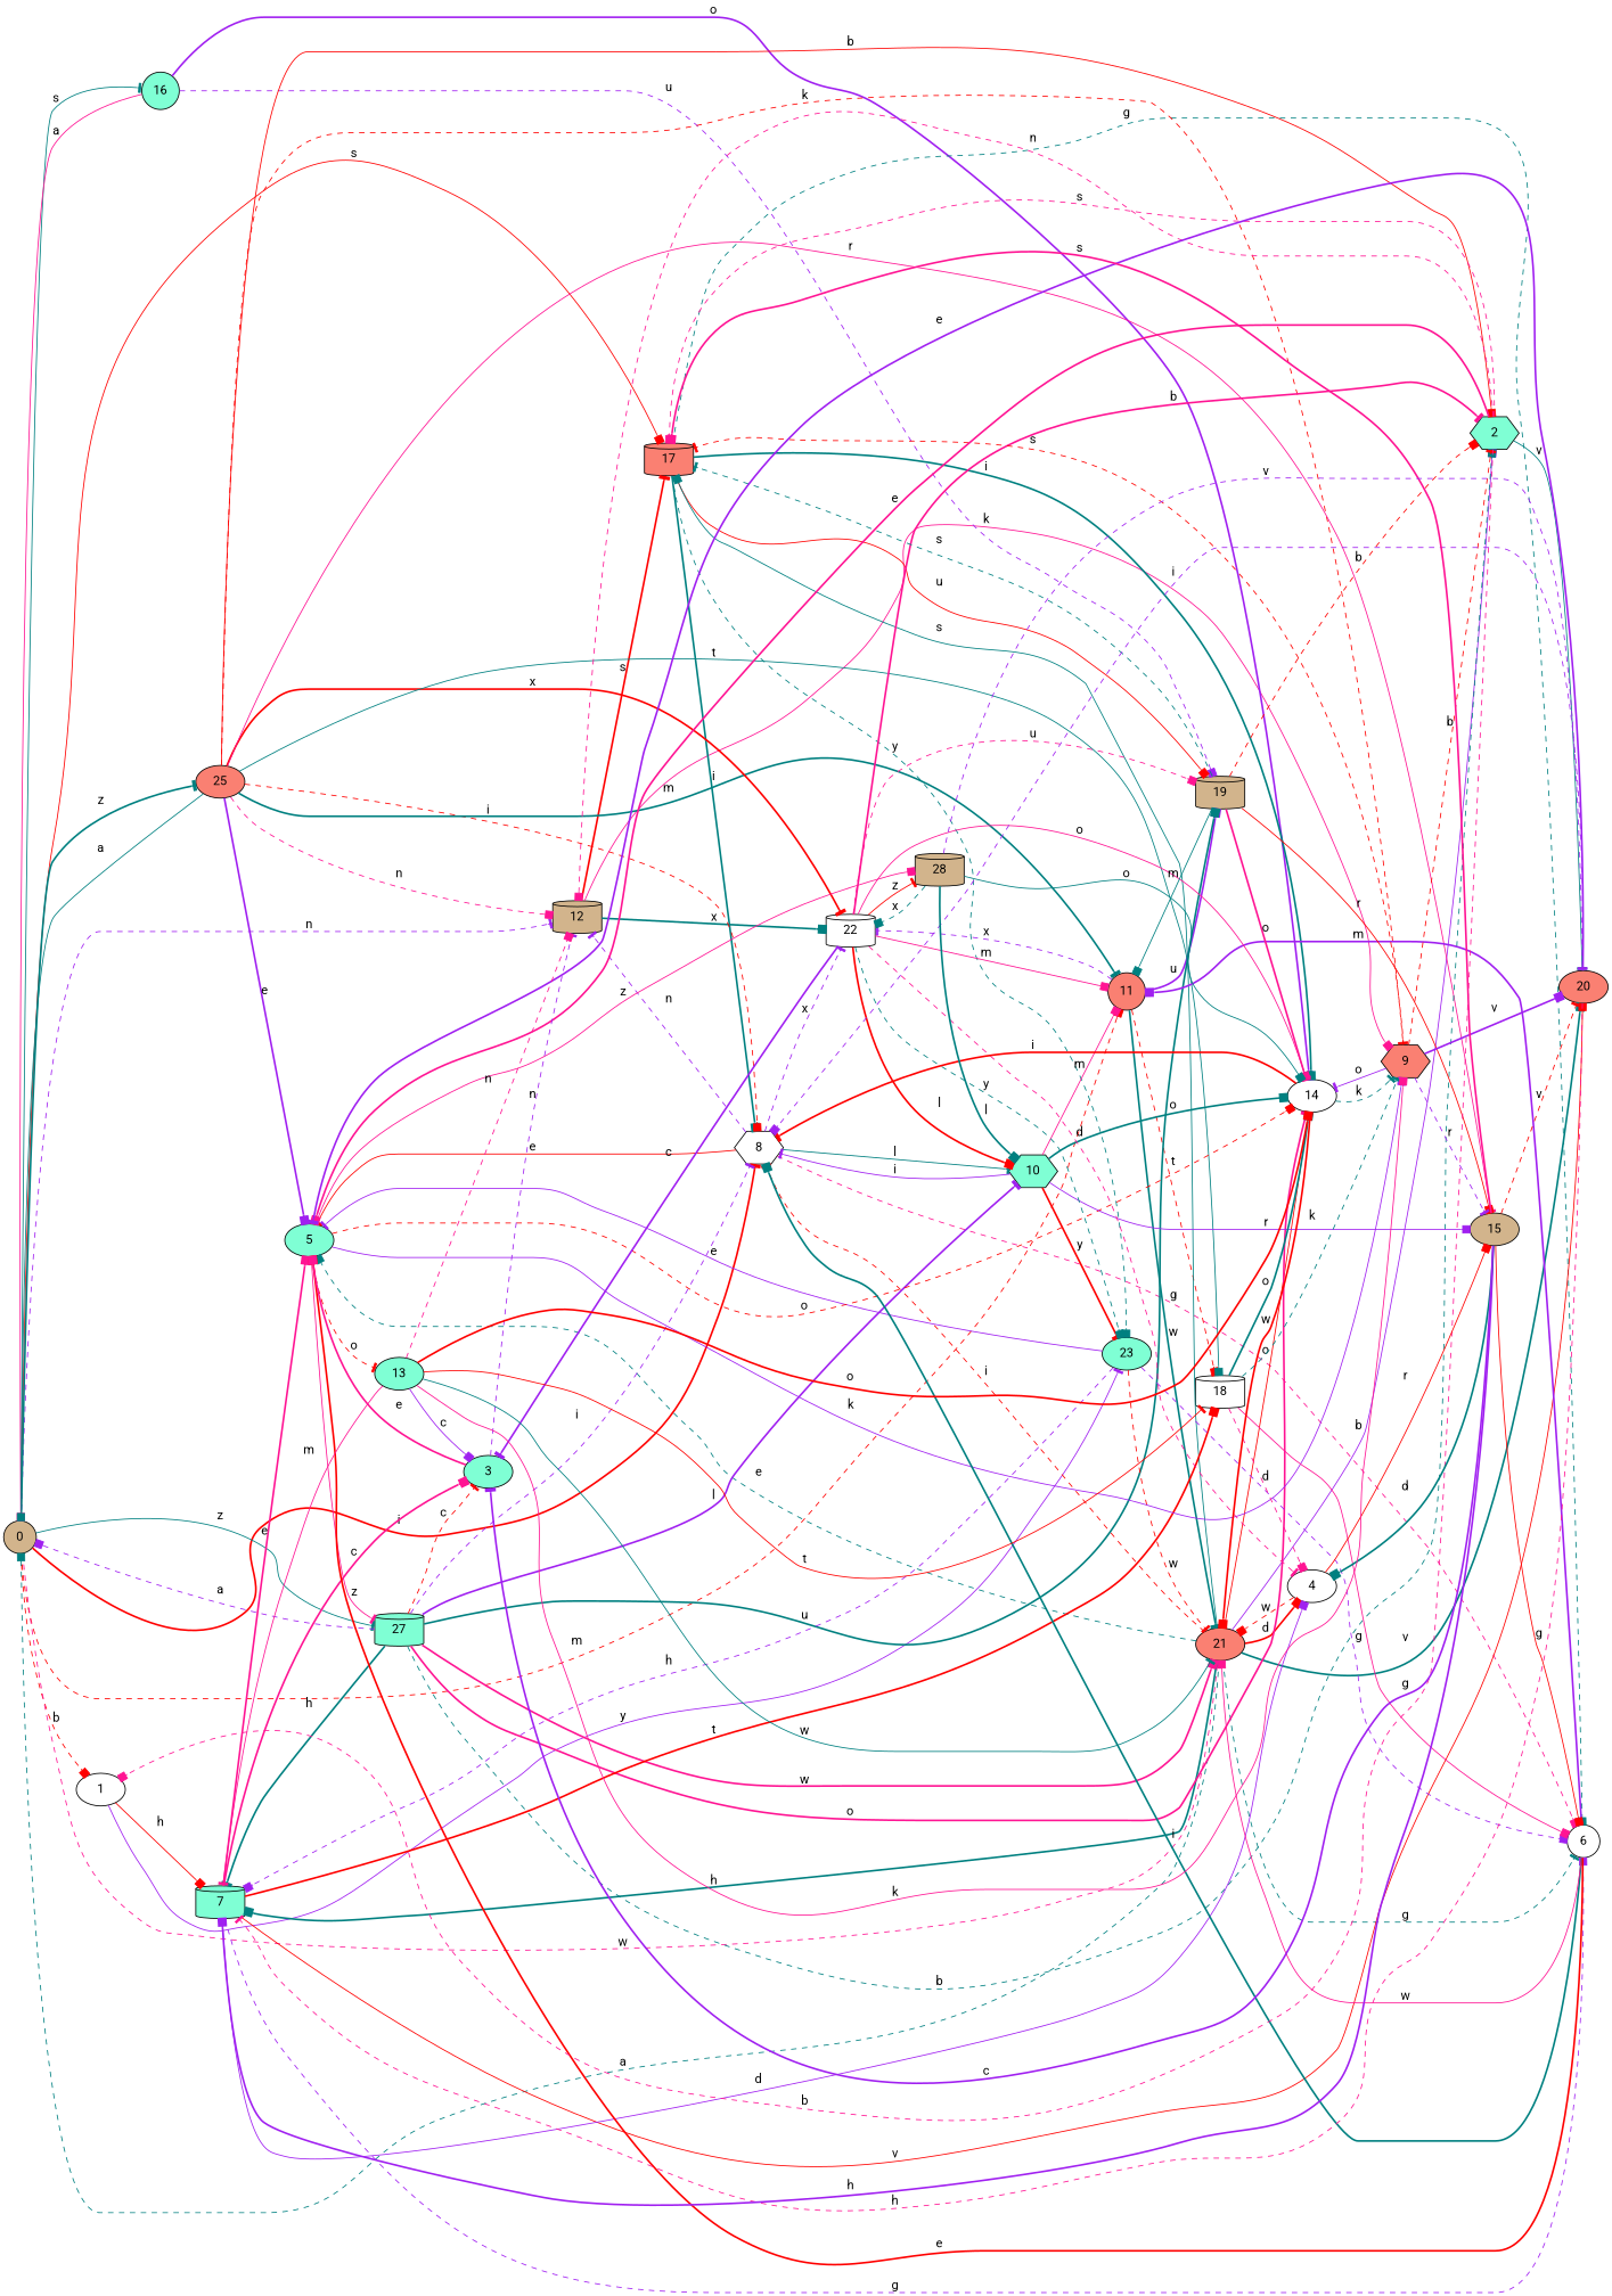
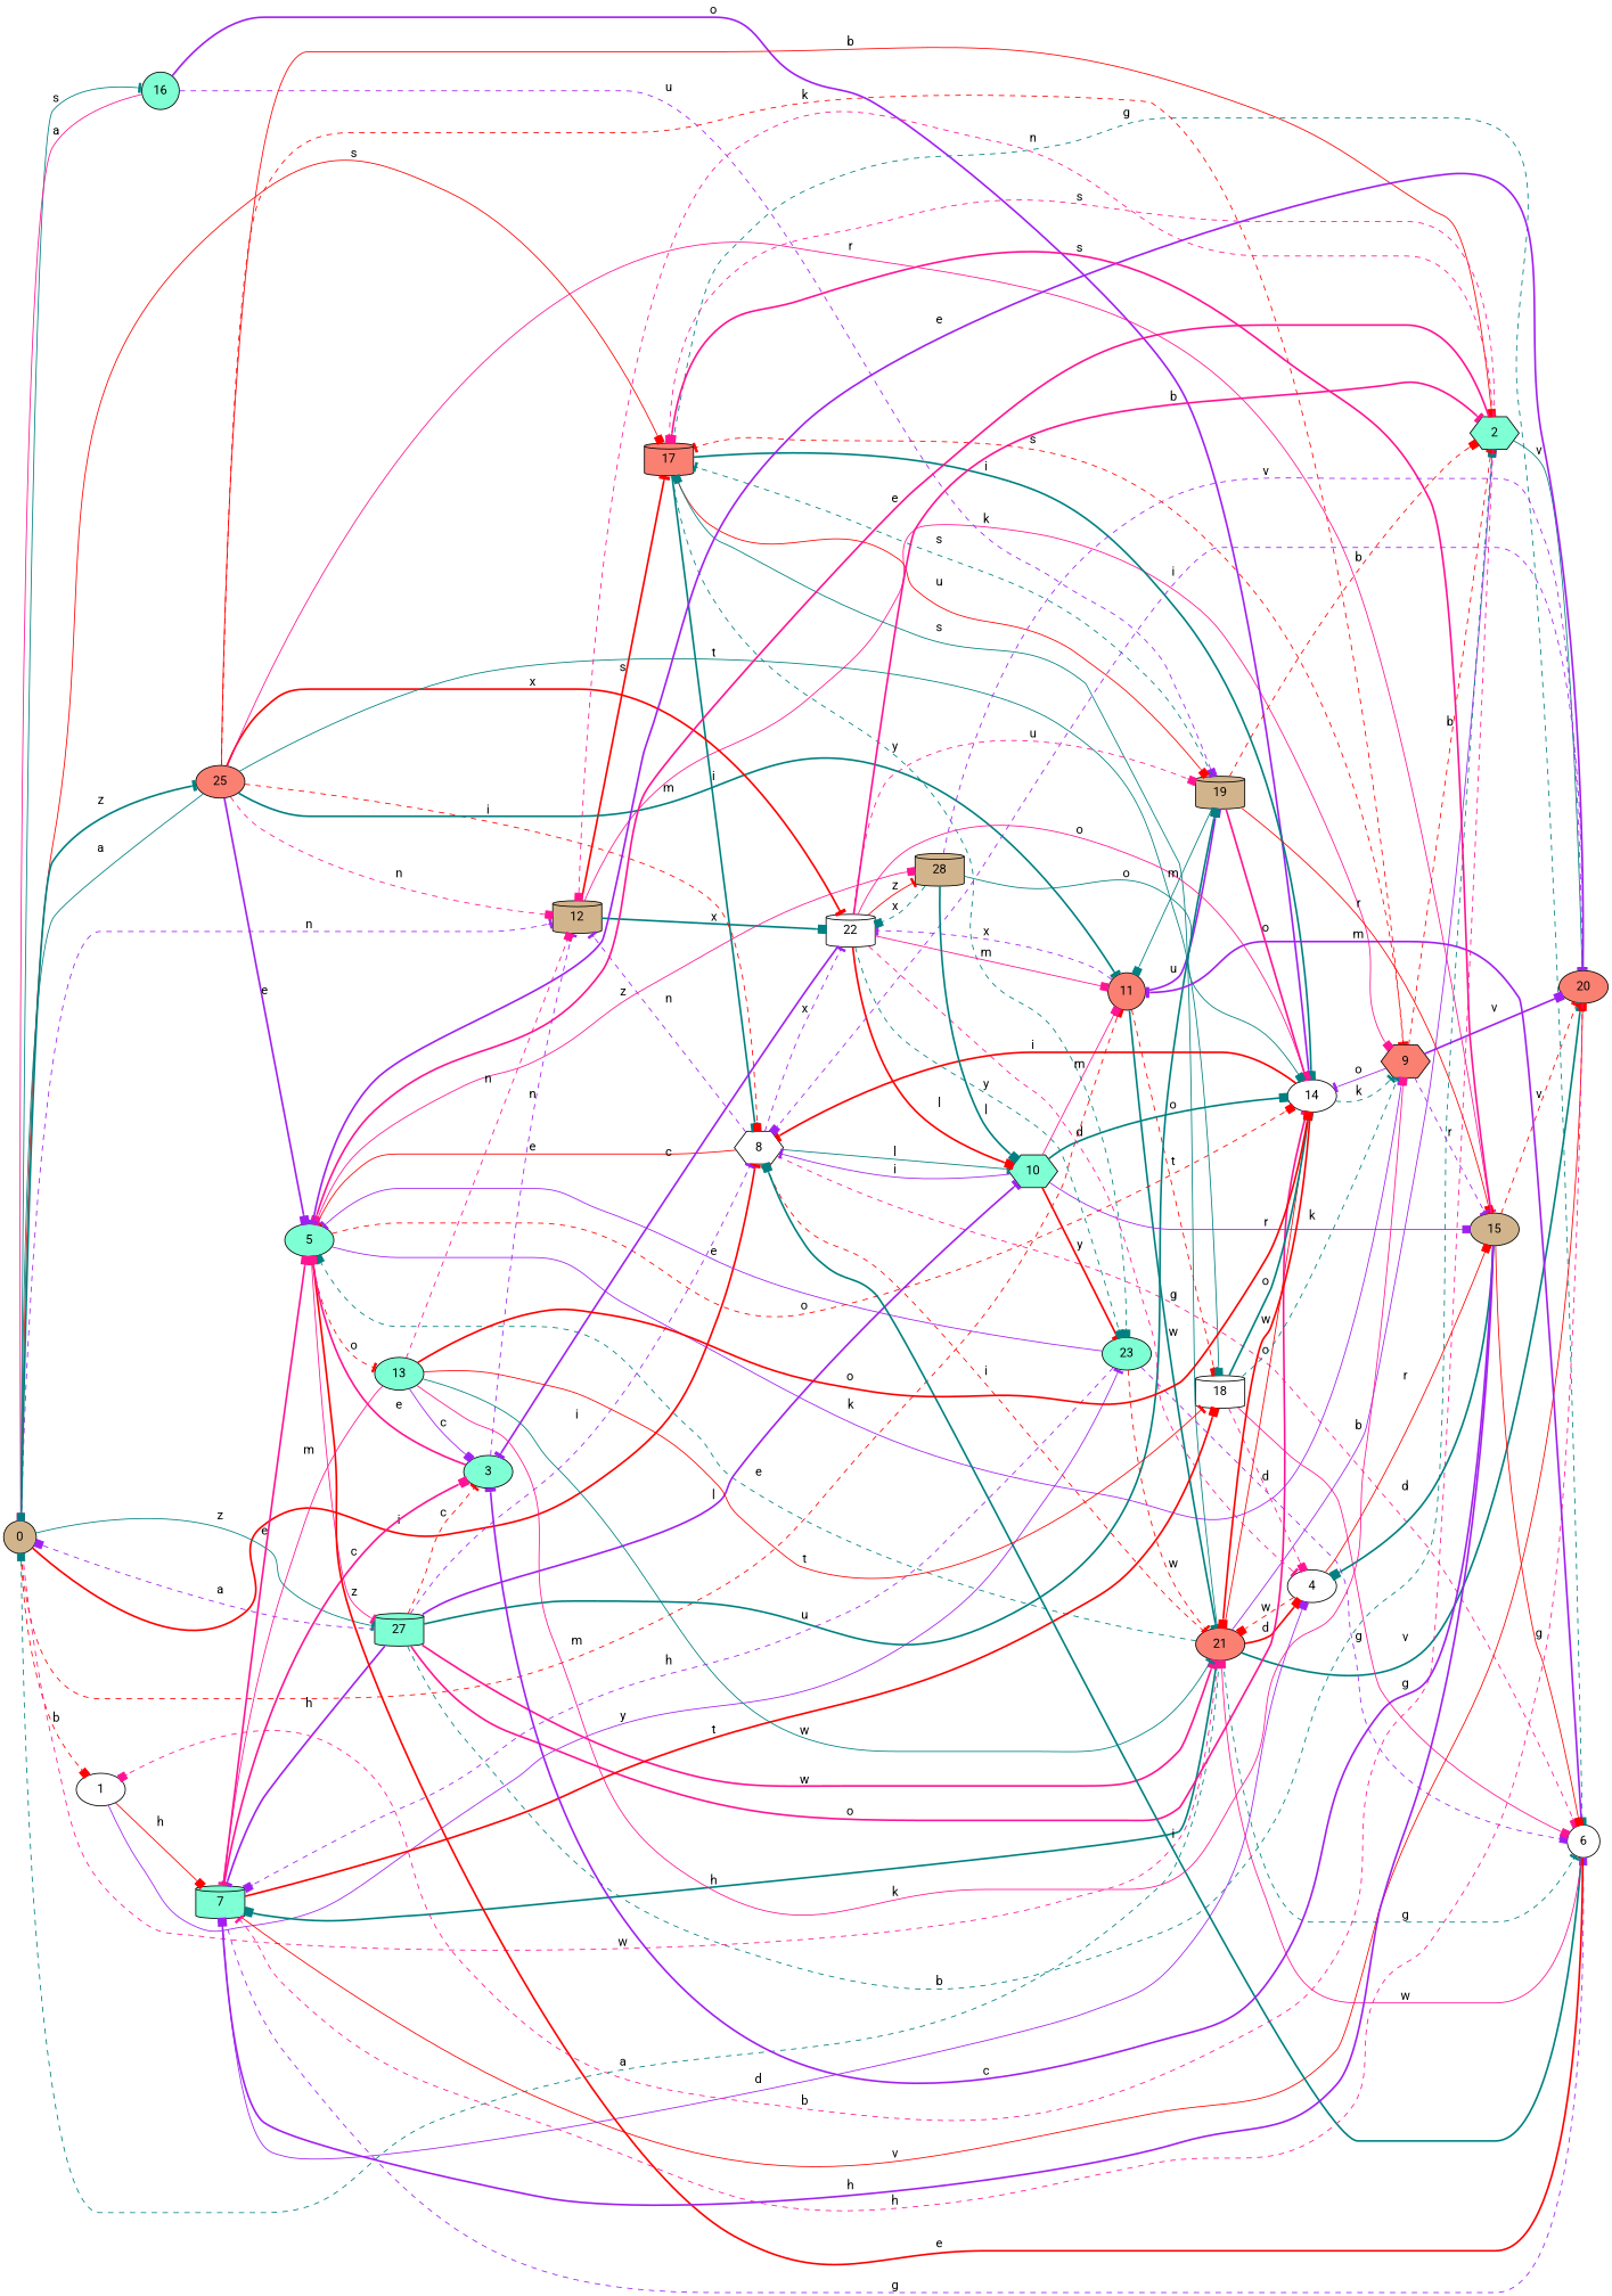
  strict digraph {
    fontname=Roboto
    rankdir=LR
    node [fillcolor=aquamarine fontname=Roboto shape=ellipse style=filled]
    edge [arrowhead=box color=red fontname=Roboto style=dashed]
    0 [fillcolor=tan shape=circle]
    1 [fillcolor=white]
    8 [fillcolor=white shape=hexagon]
    11 [fillcolor=salmon shape=circle]
    12 [fillcolor=tan shape=cylinder]
    16 [shape=circle]
    17 [fillcolor=salmon shape=cylinder]
    21 [fillcolor=salmon]
    25 [fillcolor=salmon]
    27 [shape=cylinder]
    7 [shape=cylinder]
    23
    5
    6 [fillcolor=white shape=circle]
    10 [shape=hexagon]
    22 [fillcolor=white shape=cylinder]
    18 [fillcolor=white shape=cylinder]
    19 [fillcolor=tan shape=cylinder]
    9 [fillcolor=salmon shape=hexagon]
    14 [fillcolor=white]
    2 [shape=hexagon]
    20 [fillcolor=salmon]
    4 [fillcolor=white]
    15 [fillcolor=tan]
    3
    13
    28 [fillcolor=tan shape=cylinder]
    0 -> 1 [label=b]
    0 -> 8 [arrowhead=tee label=i style=bold]
    0 -> 11 [label=m]
    0 -> 12 [arrowhead=tee color=purple label=n]
    0 -> 16 [arrowhead=tee color=teal label=s style=solid]
    0 -> 17 [label=s style=solid]
    0 -> 21 [color=deeppink label=w]
    0 -> 25 [arrowhead=tee color=teal label=z style=bold]
    0 -> 27 [arrowhead=tee color=teal label=z style=solid]
    1 -> 7 [label=h style=solid]
    1 -> 23 [arrowhead=tee color=purple label=y style=solid]
    8 -> 12 [arrowhead=tee color=purple label=n]
    8 -> 5 [arrowhead=tee label=e style=solid]
    8 -> 6 [color=deeppink label=g]
    8 -> 10 [arrowhead=tee color=teal label=l style=solid]
    8 -> 22 [arrowhead=tee color=purple label=x]
    11 -> 21 [arrowhead=tee color=teal label=w style=bold]
    11 -> 22 [arrowhead=tee color=purple label=x]
    11 -> 18 [label=t]
    11 -> 19 [color=purple label=u style=bold]
    12 -> 17 [arrowhead=tee label=s style=bold]
    12 -> 22 [color=teal label=x style=bold]
    12 -> 9 [color=deeppink label=k style=solid]
    16 -> 0 [color=deeppink label=a style=solid]
    16 -> 19 [color=purple label=u]
    16 -> 14 [color=purple label=o style=bold]
    17 -> 8 [color=teal label=i style=bold]
    17 -> 23 [color=teal label=y]
    17 -> 6 [color=teal label=g]
    17 -> 19 [label=u style=solid]
    17 -> 14 [color=teal label=i style=bold]
    21 -> 0 [color=teal label=a]
    21 -> 8 [arrowhead=tee label=i]
    21 -> 17 [color=teal label=s style=solid]
    21 -> 7 [color=teal label=h style=bold]
    21 -> 5 [color=teal label=e]
    21 -> 6 [arrowhead=tee color=teal label=g]
    21 -> 14 [label=o style=solid]
    21 -> 2 [color=purple label=b style=solid]
    21 -> 20 [color=teal label=v style=bold]
    21 -> 4 [label=d style=bold]
    25 -> 0 [color=teal label=a style=solid]
    25 -> 8 [label=i]
    25 -> 11 [arrowhead=tee color=teal label=m style=bold]
    25 -> 12 [color=deeppink label=n]
    25 -> 5 [color=purple label=e style=bold]
    25 -> 22 [arrowhead=tee label=x style=bold]
    25 -> 18 [color=teal label=t style=solid]
    25 -> 9 [arrowhead=tee label=k]
    25 -> 2 [label=b style=solid]
    25 -> 15 [arrowhead=tee color=deeppink label=r style=solid]
    27 -> 0 [color=purple label=a]
    27 -> 8 [arrowhead=tee color=purple label=i]
    27 -> 21 [color=deeppink label=w style=bold]
-   27 -> 7 [arrowhead=tee color=teal label=h style=bold]
+   27 -> 7 [arrowhead=tee color=purple label=h style=bold]
    27 -> 10 [arrowhead=tee color=purple label=l style=bold]
    27 -> 19 [color=teal label=u style=bold]
    27 -> 14 [arrowhead=tee color=deeppink label=o style=bold]
    27 -> 2 [color=teal label=b]
    27 -> 3 [arrowhead=tee label=c]
    7 -> 5 [color=deeppink label=e style=bold]
    7 -> 6 [color=purple label=g]
    7 -> 18 [label=t style=bold]
    7 -> 20 [label=v style=solid]
    7 -> 4 [color=purple label=d style=solid]
    7 -> 3 [color=deeppink label=c style=bold]
    23 -> 21 [arrowhead=tee label=w]
    23 -> 7 [color=purple label=h]
    23 -> 5 [arrowhead=tee color=purple label=e style=solid]
    23 -> 6 [color=purple label=g]
    5 -> 27 [arrowhead=tee color=deeppink label=z style=solid]
    5 -> 9 [color=purple label=k style=solid]
    5 -> 14 [label=o]
    5 -> 13 [arrowhead=tee label=o]
    5 -> 28 [color=deeppink label=z style=solid]
    6 -> 8 [color=teal label=i style=bold]
-   6 -> 11 [color=purple label=m style=bold]
+   6 -> 11 [arrowhead=tee color=purple label=m style=bold]
    6 -> 21 [color=deeppink label=w style=solid]
    6 -> 5 [label=e style=bold]
    10 -> 8 [arrowhead=tee color=purple label=i style=solid]
    10 -> 11 [color=deeppink label=m style=solid]
    10 -> 23 [arrowhead=tee label=y style=bold]
    10 -> 14 [color=teal label=o style=bold]
    10 -> 15 [color=purple label=r style=solid]
    22 -> 11 [color=deeppink label=m style=solid]
    22 -> 23 [color=teal label=y]
    22 -> 10 [label=l style=bold]
    22 -> 19 [color=deeppink label=u]
    22 -> 14 [arrowhead=tee color=deeppink label=o style=solid]
    22 -> 2 [arrowhead=tee color=deeppink label=b style=bold]
    22 -> 4 [arrowhead=tee color=deeppink label=d]
    22 -> 3 [arrowhead=tee color=purple label=c style=bold]
    22 -> 28 [arrowhead=tee label=z style=solid]
    18 -> 6 [color=deeppink label=g style=solid]
    18 -> 9 [arrowhead=tee color=teal label=k]
    18 -> 14 [color=teal label=o style=bold]
    18 -> 4 [color=deeppink label=d]
    19 -> 11 [color=teal label=m style=solid]
    19 -> 17 [arrowhead=tee color=teal label=s]
    19 -> 14 [color=deeppink label=o style=bold]
    19 -> 2 [label=b]
    19 -> 15 [label=r style=solid]
    9 -> 17 [arrowhead=tee label=s]
    9 -> 14 [arrowhead=tee color=purple label=o style=solid]
    9 -> 2 [arrowhead=tee label=b]
    9 -> 20 [color=purple label=v style=bold]
    9 -> 15 [arrowhead=tee color=purple label=r]
    14 -> 8 [arrowhead=tee label=i style=bold]
    14 -> 21 [label=w style=bold]
    14 -> 9 [arrowhead=tee color=teal label=k]
    2 -> 1 [color=deeppink label=b]
    2 -> 12 [color=deeppink label=n]
    2 -> 17 [color=deeppink label=s]
    2 -> 5 [color=deeppink label=e style=bold]
    2 -> 20 [arrowhead=tee color=teal label=v style=solid]
    20 -> 8 [color=purple label=i]
    20 -> 7 [arrowhead=tee color=deeppink label=h]
    20 -> 5 [arrowhead=tee color=purple label=e style=bold]
    4 -> 21 [label=w]
    4 -> 15 [label=r style=solid]
    15 -> 17 [color=deeppink label=s style=bold]
    15 -> 7 [color=purple label=h style=bold]
    15 -> 6 [label=g style=solid]
    15 -> 20 [arrowhead=tee label=v]
    15 -> 4 [color=teal label=d style=bold]
    15 -> 3 [arrowhead=tee color=purple label=c style=bold]
    3 -> 12 [arrowhead=tee color=purple label=n]
    3 -> 5 [color=deeppink label=e style=bold]
    13 -> 12 [color=deeppink label=n]
    13 -> 21 [arrowhead=tee color=teal label=w style=solid]
    13 -> 7 [arrowhead=tee color=deeppink label=m style=solid]
    13 -> 18 [arrowhead=tee label=t style=solid]
    13 -> 9 [color=deeppink label=k style=solid]
    13 -> 14 [label=o style=bold]
    13 -> 3 [color=purple label=c style=solid]
    28 -> 10 [color=teal label=l style=bold]
    28 -> 22 [color=teal label=x]
    28 -> 14 [color=teal label=o style=solid]
    28 -> 20 [arrowhead=tee color=purple label=v]
  }
